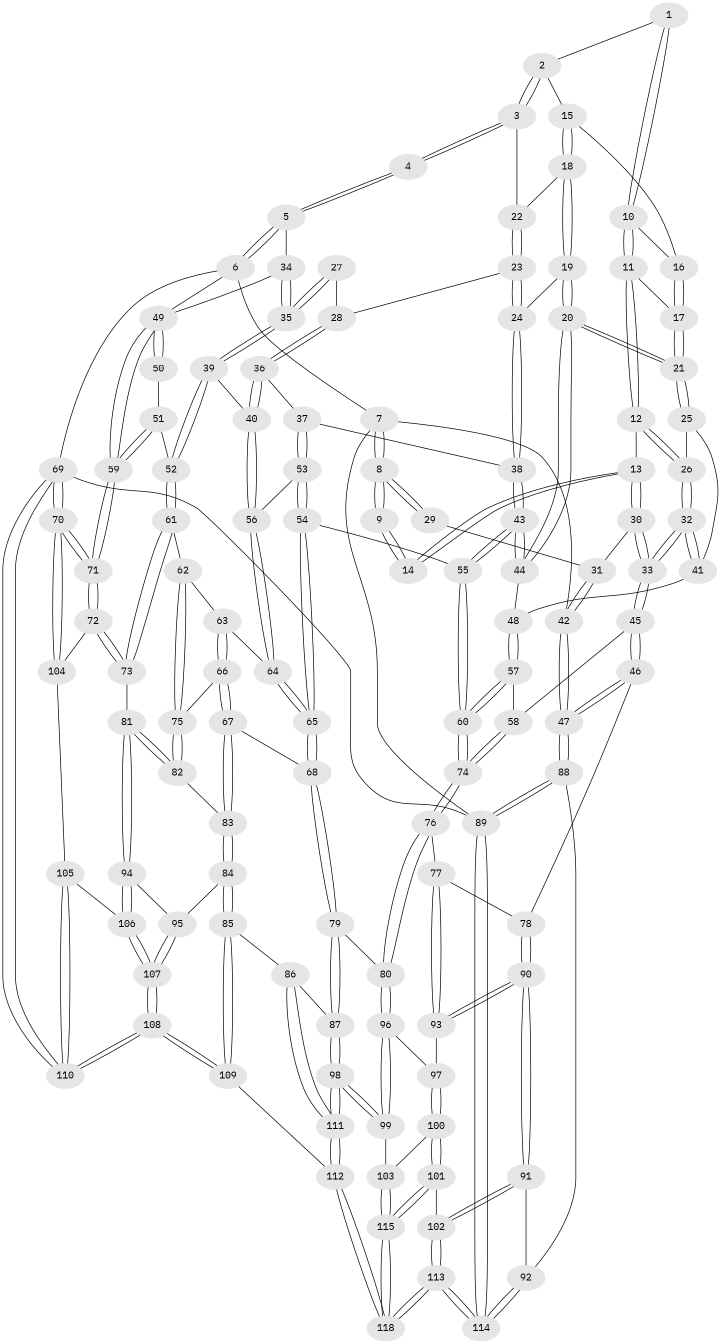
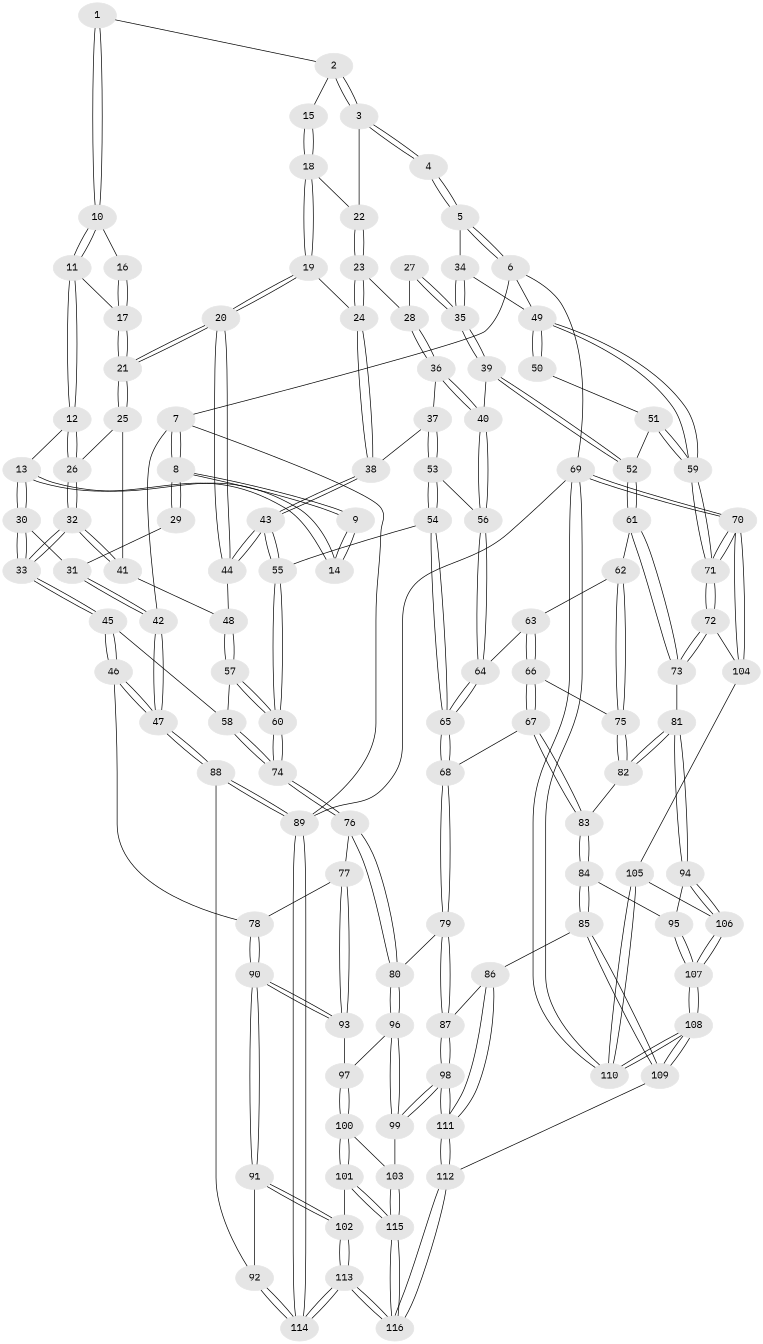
  graph {
    fontname="IBM Plex Mono"
    node [color=gray90 fontname="IBM Plex Mono" style=filled]
    edge [fontname="IBM Plex Mono"]
    1
    2
    10
    3
    15
    11
    16
    4
    22
    18
    5
    23
    6
    34
    27
    28
    35
    7
    49
    69
    8
    42
    89
    50
    59
    70
    110
    9
    29
    47
    114
    14
    31
    12
    17
    13
    26
    21
    30
    32
    33
    19
    25
    20
    24
    44
    38
    48
    41
    36
    43
    39
    37
    40
    45
    46
    58
    51
    52
    53
    56
    54
    55
    61
    64
    57
    88
    60
    78
    74
    90
    92
    71
    62
    73
    65
    68
    76
    72
    63
    75
    81
    66
    82
    67
    79
    83
    84
    80
    87
    104
    105
    94
    77
    93
    96
    97
    91
    98
    99
    95
    106
    85
    86
    109
    107
    111
    112
    102
    113
    100
    108
    103
    101
    115
-   116 [label=118]
+   116
    1 -- 2
    1 -- 10
    1 -- 10
    2 -- 3
    2 -- 3
    2 -- 15
    10 -- 11
    10 -- 11
    10 -- 16
    3 -- 4
    3 -- 4
    3 -- 22
-   15 -- 16
    15 -- 18
    15 -- 18
    11 -- 12
    11 -- 12
    11 -- 17
    16 -- 17
    16 -- 17
    4 -- 5
    4 -- 5
    22 -- 23
    22 -- 23
    18 -- 22
    18 -- 19
    18 -- 19
    5 -- 6
    5 -- 6
    5 -- 34
    23 -- 28
    23 -- 24
    23 -- 24
    6 -- 7
    6 -- 49
    6 -- 69
    34 -- 35
    34 -- 35
    34 -- 49
    27 -- 28
    27 -- 35
    27 -- 35
    28 -- 36
    28 -- 36
    35 -- 39
    35 -- 39
    7 -- 8
    7 -- 8
    7 -- 42
    7 -- 89
    49 -- 50
    49 -- 50
    49 -- 59
    49 -- 59
    69 -- 89
    69 -- 70
    69 -- 70
    69 -- 110
    69 -- 110
    8 -- 9
    8 -- 9
    8 -- 29
    8 -- 29
    42 -- 47
    42 -- 47
    89 -- 114
    89 -- 114
    50 -- 51
    59 -- 71
    59 -- 71
    70 -- 71
    70 -- 71
    70 -- 104
    70 -- 104
    9 -- 14
    9 -- 14
    29 -- 31
    47 -- 88
    47 -- 88
    31 -- 42
    31 -- 42
    12 -- 13
    12 -- 26
    12 -- 26
    17 -- 21
    17 -- 21
    13 -- 14
    13 -- 14
    13 -- 30
    13 -- 30
    26 -- 32
    26 -- 32
    21 -- 25
    21 -- 25
    30 -- 31
    30 -- 33
    30 -- 33
    32 -- 33
    32 -- 33
    32 -- 41
    32 -- 41
    33 -- 45
    33 -- 45
    19 -- 20
    19 -- 20
    19 -- 24
    25 -- 26
    25 -- 41
    20 -- 21
    20 -- 21
    20 -- 44
    20 -- 44
    24 -- 38
    24 -- 38
    44 -- 48
    38 -- 43
    38 -- 43
    48 -- 57
    48 -- 57
    41 -- 48
    36 -- 37
    36 -- 40
    36 -- 40
    43 -- 44
    43 -- 44
    43 -- 55
    43 -- 55
    39 -- 40
    39 -- 52
    39 -- 52
    37 -- 38
    37 -- 53
    37 -- 53
    40 -- 56
    40 -- 56
    45 -- 46
    45 -- 46
    45 -- 58
    46 -- 47
    46 -- 47
    46 -- 78
    58 -- 74
    58 -- 74
    51 -- 59
    51 -- 59
    51 -- 52
    52 -- 61
    52 -- 61
    53 -- 56
    53 -- 54
    53 -- 54
    56 -- 64
    56 -- 64
    54 -- 55
    54 -- 65
    54 -- 65
    55 -- 60
    55 -- 60
    61 -- 62
    61 -- 73
    61 -- 73
    64 -- 65
    64 -- 65
    57 -- 58
    57 -- 60
    57 -- 60
    88 -- 89
    88 -- 89
    88 -- 92
    60 -- 74
    60 -- 74
    78 -- 90
    78 -- 90
    74 -- 76
    74 -- 76
    90 -- 93
    90 -- 93
    90 -- 91
    90 -- 91
    92 -- 114
    92 -- 114
    71 -- 72
    71 -- 72
    62 -- 63
    62 -- 75
    62 -- 75
    73 -- 81
    65 -- 68
    65 -- 68
    68 -- 79
    68 -- 79
    76 -- 80
    76 -- 80
    76 -- 77
    72 -- 73
    72 -- 73
    72 -- 104
    63 -- 64
    63 -- 66
    63 -- 66
    75 -- 82
    75 -- 82
    81 -- 82
    81 -- 82
    81 -- 94
    81 -- 94
    66 -- 75
    66 -- 67
    66 -- 67
    82 -- 83
    67 -- 68
    67 -- 83
    67 -- 83
    79 -- 80
    79 -- 87
    79 -- 87
    83 -- 84
    83 -- 84
    84 -- 95
    84 -- 85
    84 -- 85
    80 -- 96
    80 -- 96
    87 -- 98
    87 -- 98
    104 -- 105
    105 -- 110
    105 -- 110
    105 -- 106
    94 -- 95
    94 -- 106
    94 -- 106
    77 -- 78
    77 -- 93
    77 -- 93
    93 -- 97
    96 -- 97
    96 -- 99
    96 -- 99
    97 -- 100
    97 -- 100
    91 -- 92
    91 -- 102
    91 -- 102
    98 -- 99
    98 -- 99
    98 -- 111
    98 -- 111
    99 -- 103
    95 -- 107
    95 -- 107
    106 -- 107
    106 -- 107
    85 -- 86
    85 -- 109
    85 -- 109
    86 -- 87
    86 -- 111
    86 -- 111
    109 -- 112
    107 -- 108
    107 -- 108
    111 -- 112
    111 -- 112
    112 -- 116
    112 -- 116
    102 -- 113
    102 -- 113
    113 -- 114
    113 -- 114
    113 -- 116
    113 -- 116
    100 -- 103
    100 -- 101
    100 -- 101
    108 -- 110
    108 -- 110
    108 -- 109
    108 -- 109
    103 -- 115
    103 -- 115
    101 -- 102
    101 -- 115
    101 -- 115
    115 -- 116
    115 -- 116
  }
